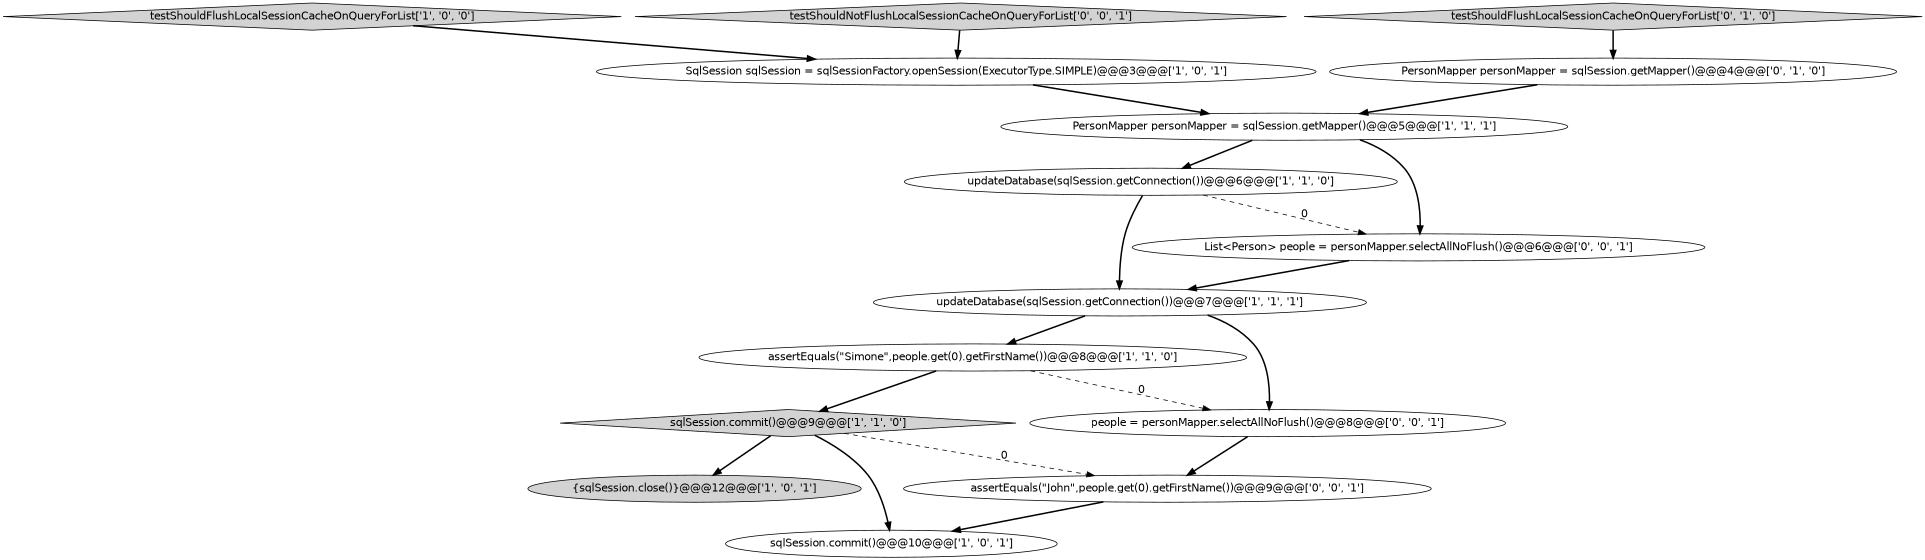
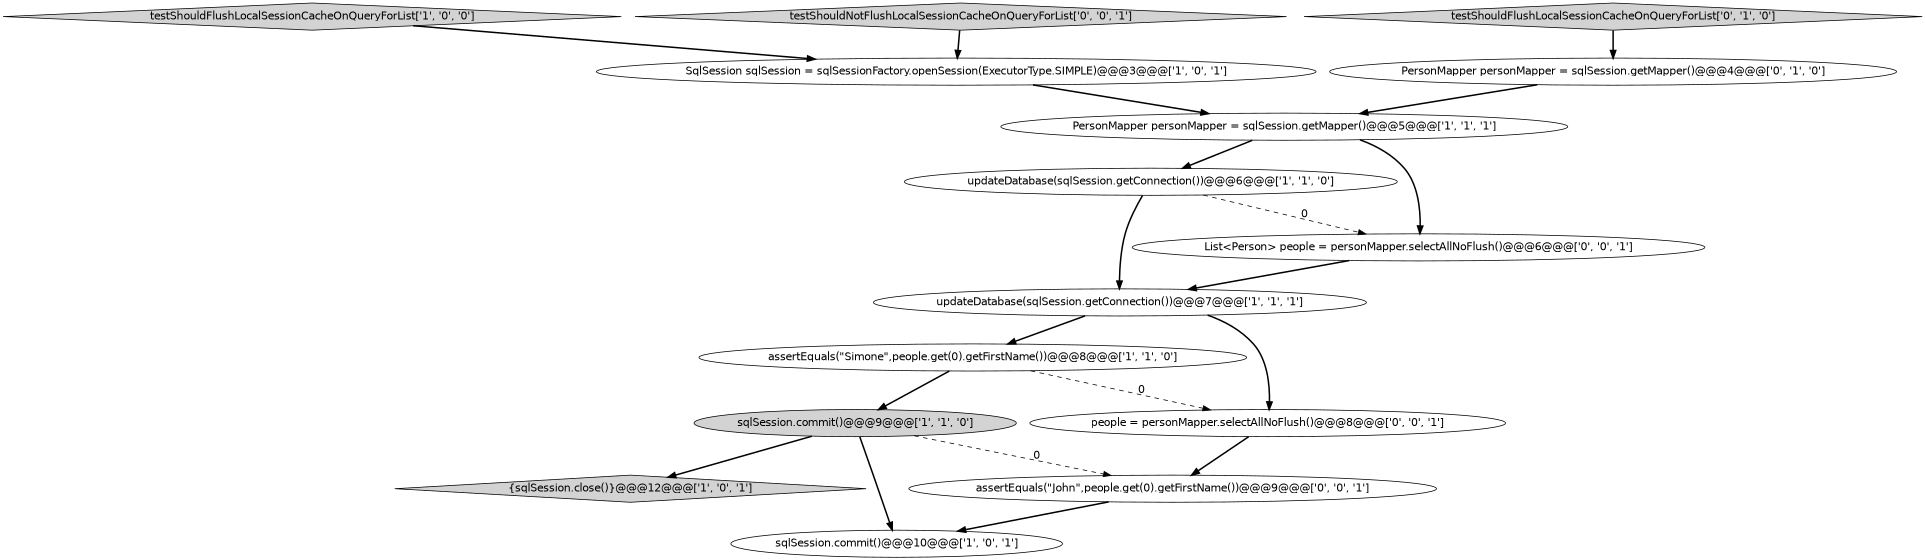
  digraph {
    fontname="DejaVu Sans"
    node [fillcolor=white fontname="DejaVu Sans" shape=ellipse style=filled]
    edge [fontname="DejaVu Sans" style=bold]
    n1 [label="updateDatabase(sqlSession.getConnection())@@@7@@@['1', '1', '1']"]
    n2 [label="assertEquals(\"Simone\",people.get(0).getFirstName())@@@8@@@['1', '1', '0']"]
    n3 [label="people = personMapper.selectAllNoFlush()@@@8@@@['0', '0', '1']"]
-   n4 [fillcolor=lightgray label="sqlSession.commit()@@@9@@@['1', '1', '0']" shape=diamond]
+   n4 [fillcolor=lightgray label="sqlSession.commit()@@@9@@@['1', '1', '0']"]
    n5 [label="assertEquals(\"John\",people.get(0).getFirstName())@@@9@@@['0', '0', '1']"]
    n6 [fillcolor=lightgray label="testShouldNotFlushLocalSessionCacheOnQueryForList['0', '0', '1']" shape=diamond]
    n7 [label="SqlSession sqlSession = sqlSessionFactory.openSession(ExecutorType.SIMPLE)@@@3@@@['1', '0', '1']"]
    n8 [label="PersonMapper personMapper = sqlSession.getMapper()@@@5@@@['1', '1', '1']"]
    n9 [label="updateDatabase(sqlSession.getConnection())@@@6@@@['1', '1', '0']"]
    n10 [label="List<Person> people = personMapper.selectAllNoFlush()@@@6@@@['0', '0', '1']"]
    n11 [fillcolor=lightgray label="testShouldFlushLocalSessionCacheOnQueryForList['1', '0', '0']" shape=diamond]
    n12 [fillcolor=lightgray label="testShouldFlushLocalSessionCacheOnQueryForList['0', '1', '0']" shape=diamond]
    n13 [label="PersonMapper personMapper = sqlSession.getMapper()@@@4@@@['0', '1', '0']"]
    n14 [label="sqlSession.commit()@@@10@@@['1', '0', '1']"]
-   n15 [fillcolor=lightgray label="{sqlSession.close()}@@@12@@@['1', '0', '1']"]
+   n15 [fillcolor=lightgray label="{sqlSession.close()}@@@12@@@['1', '0', '1']" shape=diamond]
    n1 -> n2
    n1 -> n3
    n2 -> n3 [label=0 style=dashed]
    n2 -> n4
    n3 -> n5
    n4 -> n5 [label=0 style=dashed]
    n4 -> n14
    n4 -> n15
    n5 -> n14
    n6 -> n7
    n7 -> n8
    n8 -> n9
    n8 -> n10
    n9 -> n1
    n9 -> n10 [label=0 style=dashed]
    n10 -> n1
    n11 -> n7
    n12 -> n13
    n13 -> n8
  }
